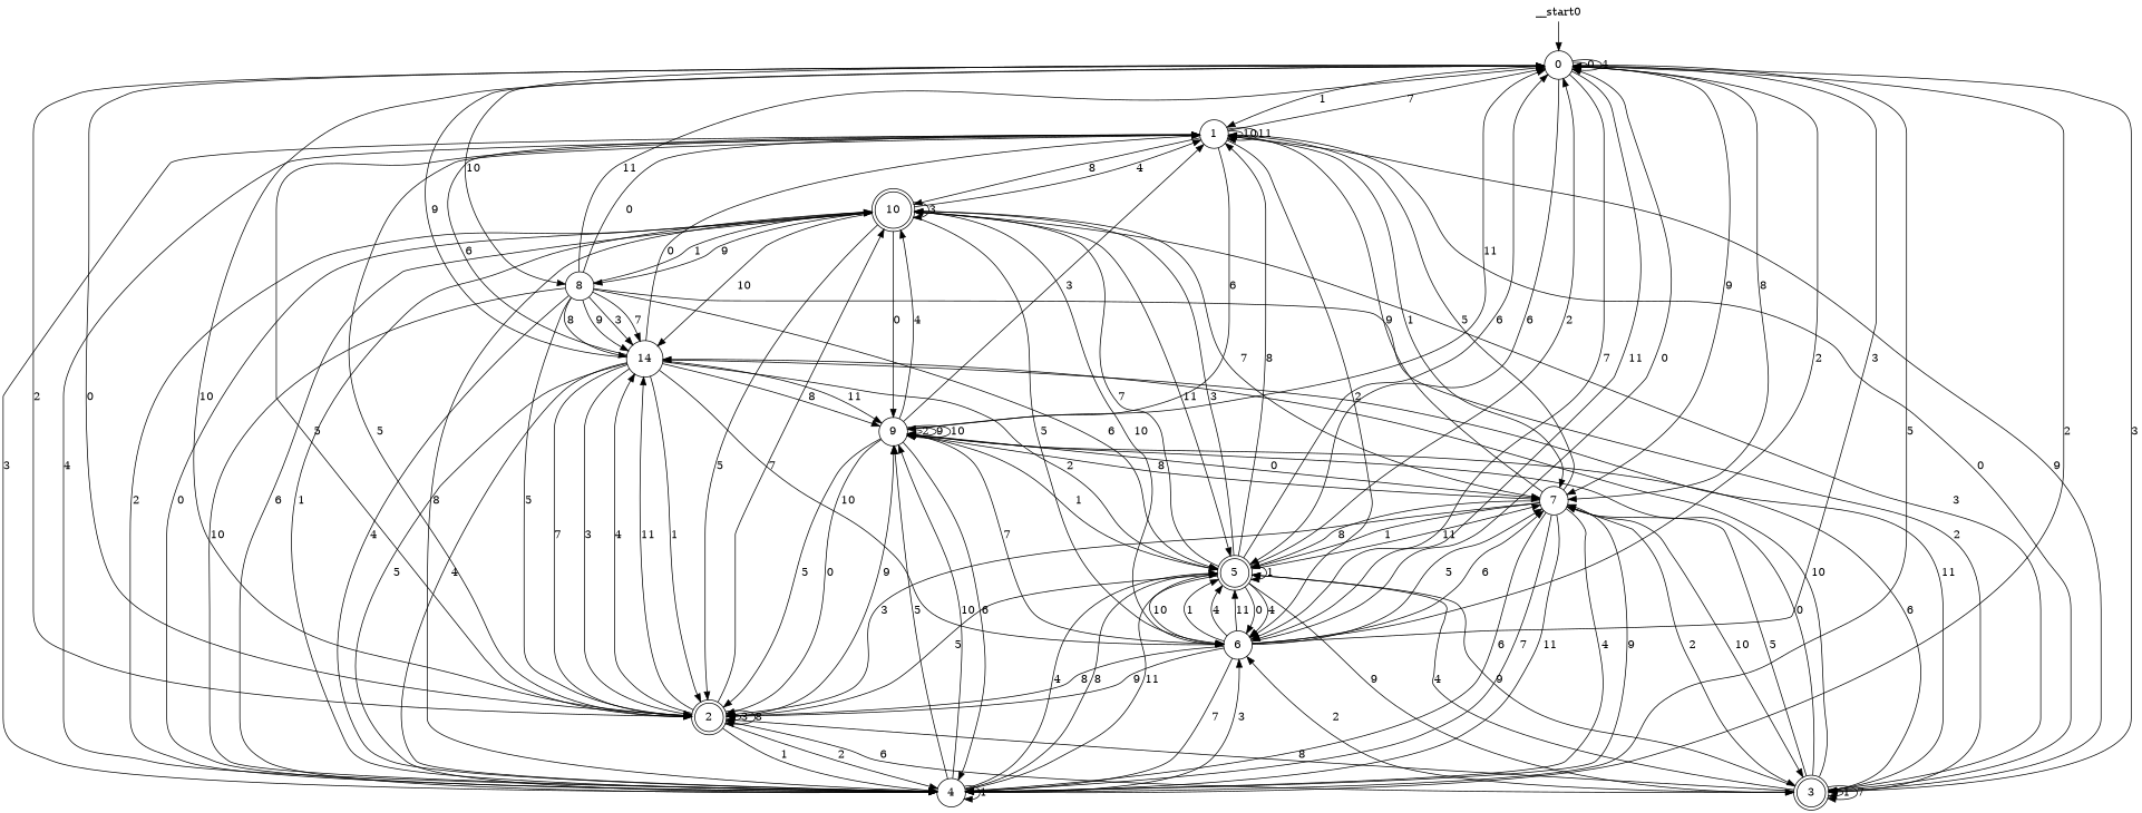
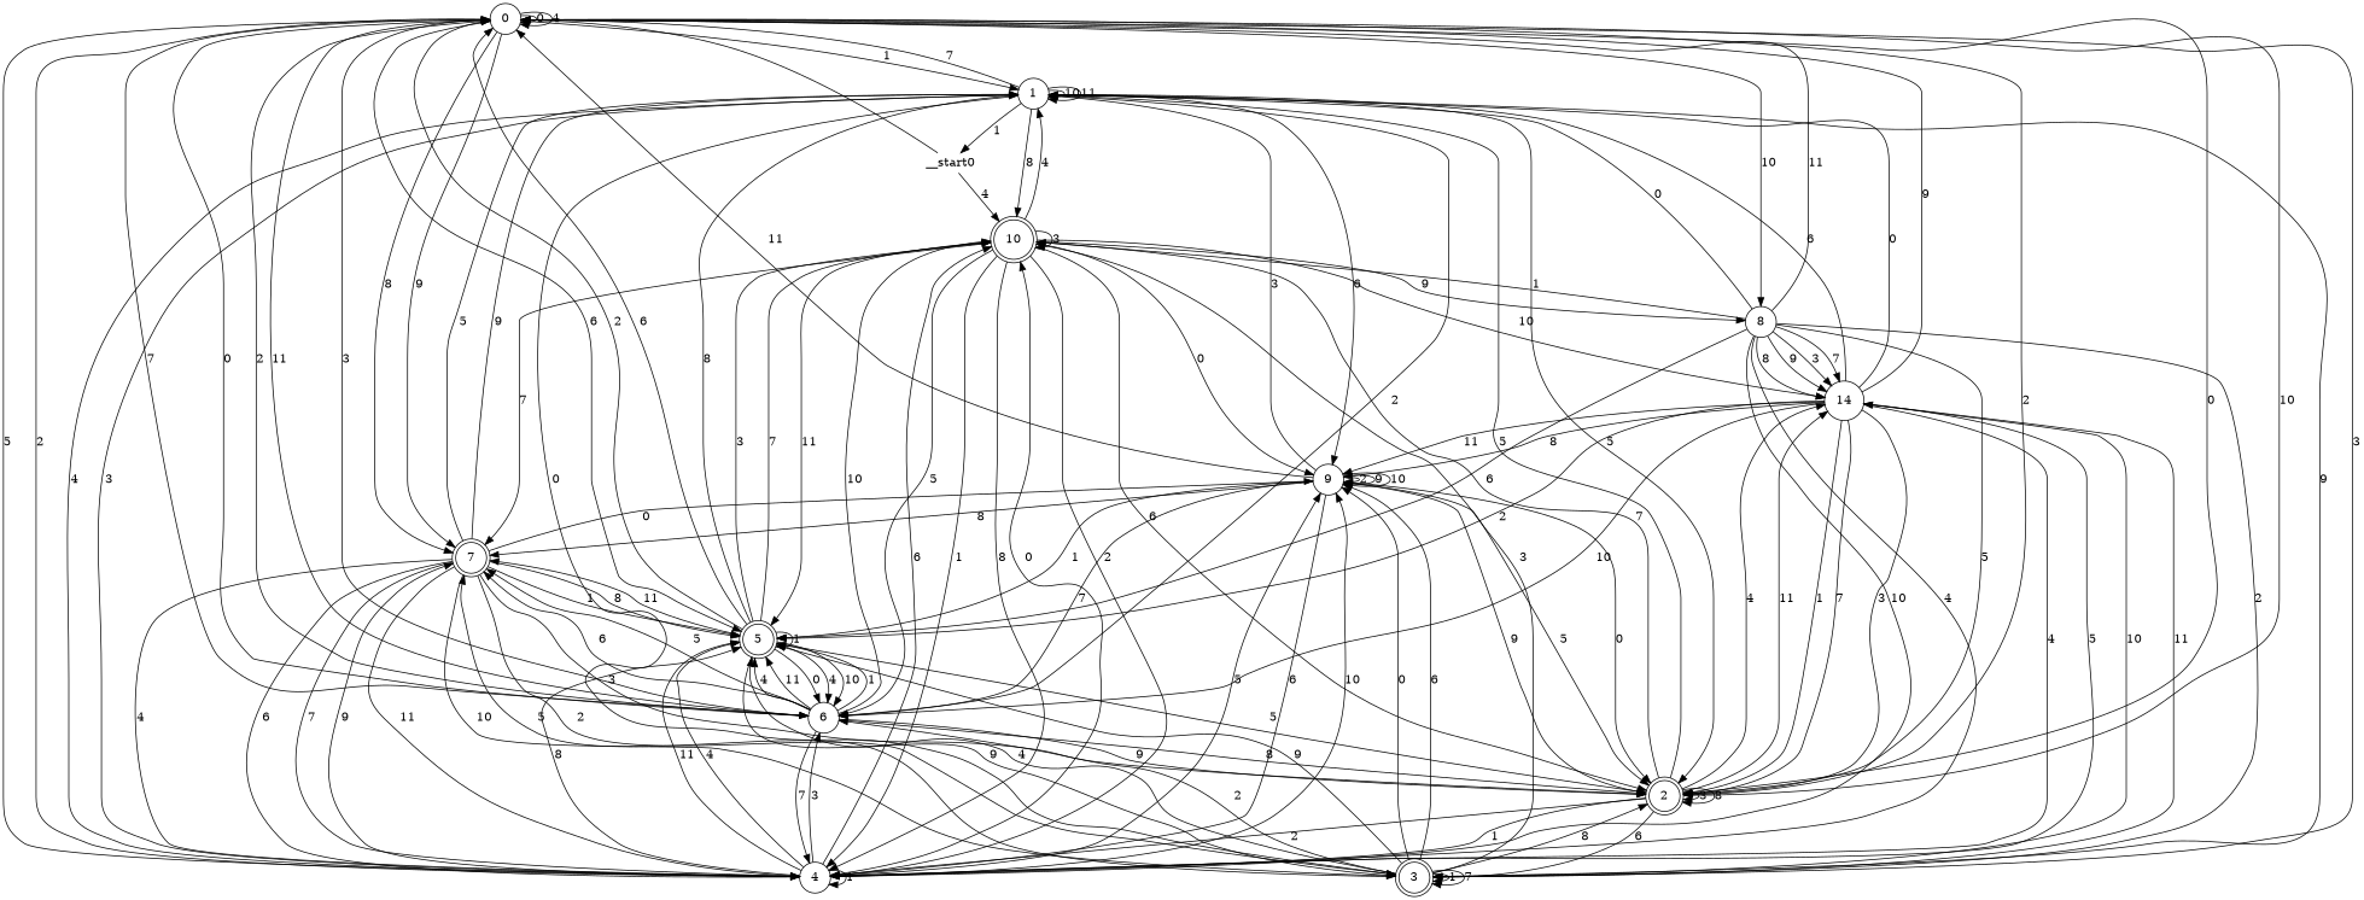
  digraph {
    node [shape=circle]
    n1 [label=0]
    n2 [label=1]
    n3 [label=2 shape=doublecircle]
    n4 [label=3 shape=doublecircle]
    n5 [label=4]
    n6 [label=5 shape=doublecircle]
    n7 [label=6]
-   n8 [label=7]
+   n8 [label=7 shape=doublecircle]
    n9 [label=8]
    n10 [label=9]
    n11 [label=10 shape=doublecircle]
    n12 [label=14]
    __start0 [height=0 shape=none width=0]
    n1 -> n1 [label=0]
    n1 -> n1 [label=4]
    n1 -> n2 [label=1]
    n1 -> n3 [label=2]
    n1 -> n4 [label=3]
    n1 -> n5 [label=5]
    n1 -> n6 [label=6]
    n1 -> n7 [label=7]
    n1 -> n7 [label=11]
    n1 -> n8 [label=8]
    n1 -> n8 [label=9]
    n1 -> n9 [label=10]
    n2 -> n1 [label=7]
    n2 -> n2 [label=10]
    n2 -> n2 [label=11]
    n2 -> n3 [label=5]
    n2 -> n4 [label=0]
    n2 -> n4 [label=9]
    n2 -> n5 [label=3]
    n2 -> n5 [label=4]
    n2 -> n7 [label=2]
-   n2 -> n8 [label=1]
+   n2 -> __start0 [label=1]
    n2 -> n10 [label=6]
    n2 -> n11 [label=8]
    n3 -> n1 [label=0]
    n3 -> n1 [label=10]
    n3 -> n2 [label=5]
    n3 -> n3 [label=3]
    n3 -> n3 [label=8]
    n3 -> n4 [label=6]
    n3 -> n5 [label=1]
    n3 -> n5 [label=2]
    n3 -> n10 [label=9]
    n3 -> n11 [label=7]
    n3 -> n12 [label=4]
    n3 -> n12 [label=11]
    n4 -> n3 [label=8]
    n4 -> n4 [label=1]
    n4 -> n4 [label=7]
    n4 -> n6 [label=4]
    n4 -> n6 [label=9]
    n4 -> n7 [label=2]
    n4 -> n8 [label=5]
    n4 -> n10 [label=0]
    n4 -> n10 [label=6]
    n4 -> n11 [label=3]
    n4 -> n12 [label=10]
    n4 -> n12 [label=11]
    n5 -> n1 [label=2]
    n5 -> n5 [label=1]
    n5 -> n6 [label=4]
    n5 -> n6 [label=8]
    n5 -> n6 [label=11]
    n5 -> n7 [label=3]
    n5 -> n8 [label=9]
    n5 -> n10 [label=5]
    n5 -> n10 [label=10]
    n5 -> n11 [label=0]
    n5 -> n11 [label=6]
    n6 -> n1 [label=2]
    n6 -> n1 [label=6]
    n6 -> n2 [label=8]
    n6 -> n3 [label=5]
    n6 -> n4 [label=9]
    n6 -> n6 [label=1]
    n6 -> n7 [label=0]
    n6 -> n7 [label=4]
    n6 -> n7 [label=10]
    n6 -> n8 [label=11]
    n6 -> n11 [label=3]
    n6 -> n11 [label=7]
    n7 -> n1 [label=0]
    n7 -> n1 [label=2]
    n7 -> n1 [label=3]
    n7 -> n3 [label=8]
    n7 -> n3 [label=9]
    n7 -> n5 [label=7]
    n7 -> n6 [label=1]
    n7 -> n6 [label=4]
    n7 -> n6 [label=11]
    n7 -> n8 [label=5]
    n7 -> n8 [label=6]
    n7 -> n11 [label=10]
    n8 -> n2 [label=5]
    n8 -> n2 [label=9]
    n8 -> n3 [label=3]
    n8 -> n4 [label=2]
    n8 -> n4 [label=10]
    n8 -> n5 [label=4]
    n8 -> n5 [label=6]
    n8 -> n5 [label=7]
    n8 -> n5 [label=11]
    n8 -> n6 [label=1]
    n8 -> n6 [label=8]
    n8 -> n10 [label=0]
    n9 -> n1 [label=11]
    n9 -> n2 [label=0]
    n9 -> n3 [label=5]
    n9 -> n4 [label=2]
    n9 -> n5 [label=4]
    n9 -> n5 [label=10]
    n9 -> n6 [label=6]
    n9 -> n11 [label=1]
    n9 -> n12 [label=3]
    n9 -> n12 [label=7]
    n9 -> n12 [label=8]
    n9 -> n12 [label=9]
    n10 -> n1 [label=11]
    n10 -> n2 [label=3]
    n10 -> n3 [label=0]
    n10 -> n3 [label=5]
    n10 -> n5 [label=6]
    n10 -> n6 [label=1]
    n10 -> n7 [label=7]
    n10 -> n8 [label=8]
    n10 -> n10 [label=2]
    n10 -> n10 [label=9]
    n10 -> n10 [label=10]
-   n10 -> n11 [label=4]
+   __start0 -> n11 [label=4]
    n11 -> n2 [label=4]
-   n11 -> n3 [label=5]
+   n11 -> n3 [label=6]
    n11 -> n5 [label=1]
    n11 -> n5 [label=2]
    n11 -> n5 [label=8]
    n11 -> n6 [label=11]
    n11 -> n7 [label=5]
    n11 -> n8 [label=7]
    n11 -> n9 [label=9]
    n11 -> n10 [label=0]
    n11 -> n11 [label=3]
    n11 -> n12 [label=10]
    n12 -> n1 [label=9]
    n12 -> n2 [label=0]
    n12 -> n2 [label=6]
    n12 -> n3 [label=1]
    n12 -> n3 [label=3]
    n12 -> n3 [label=7]
    n12 -> n5 [label=4]
    n12 -> n5 [label=5]
    n12 -> n6 [label=2]
    n12 -> n7 [label=10]
    n12 -> n10 [label=8]
    n12 -> n10 [label=11]
    __start0 -> n1
  }
